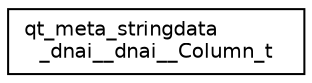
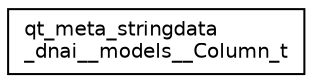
  digraph {
    rankdir=LR
-   n1 [color=black fillcolor=white fontname=Helvetica fontsize=10 height=0.2 label="qt_meta_stringdata\l_dnai__dnai__Column_t" shape=record style=filled width=0.4]
+   n1 [color=black fillcolor=white fontname=Helvetica fontsize=10 height=0.2 label="qt_meta_stringdata\l_dnai__models__Column_t" shape=record style=filled width=0.4]
  }
